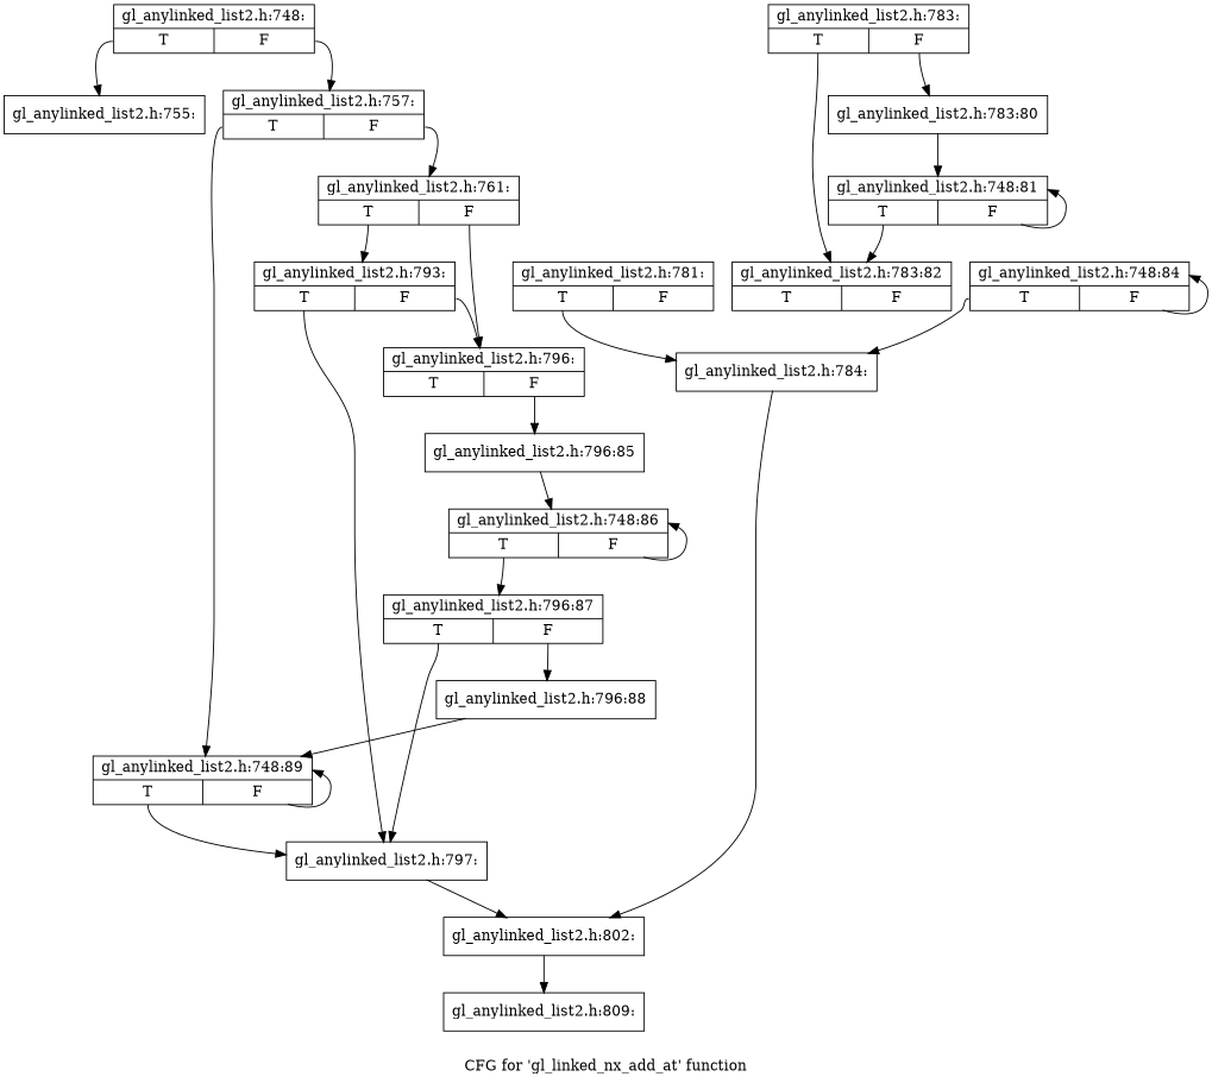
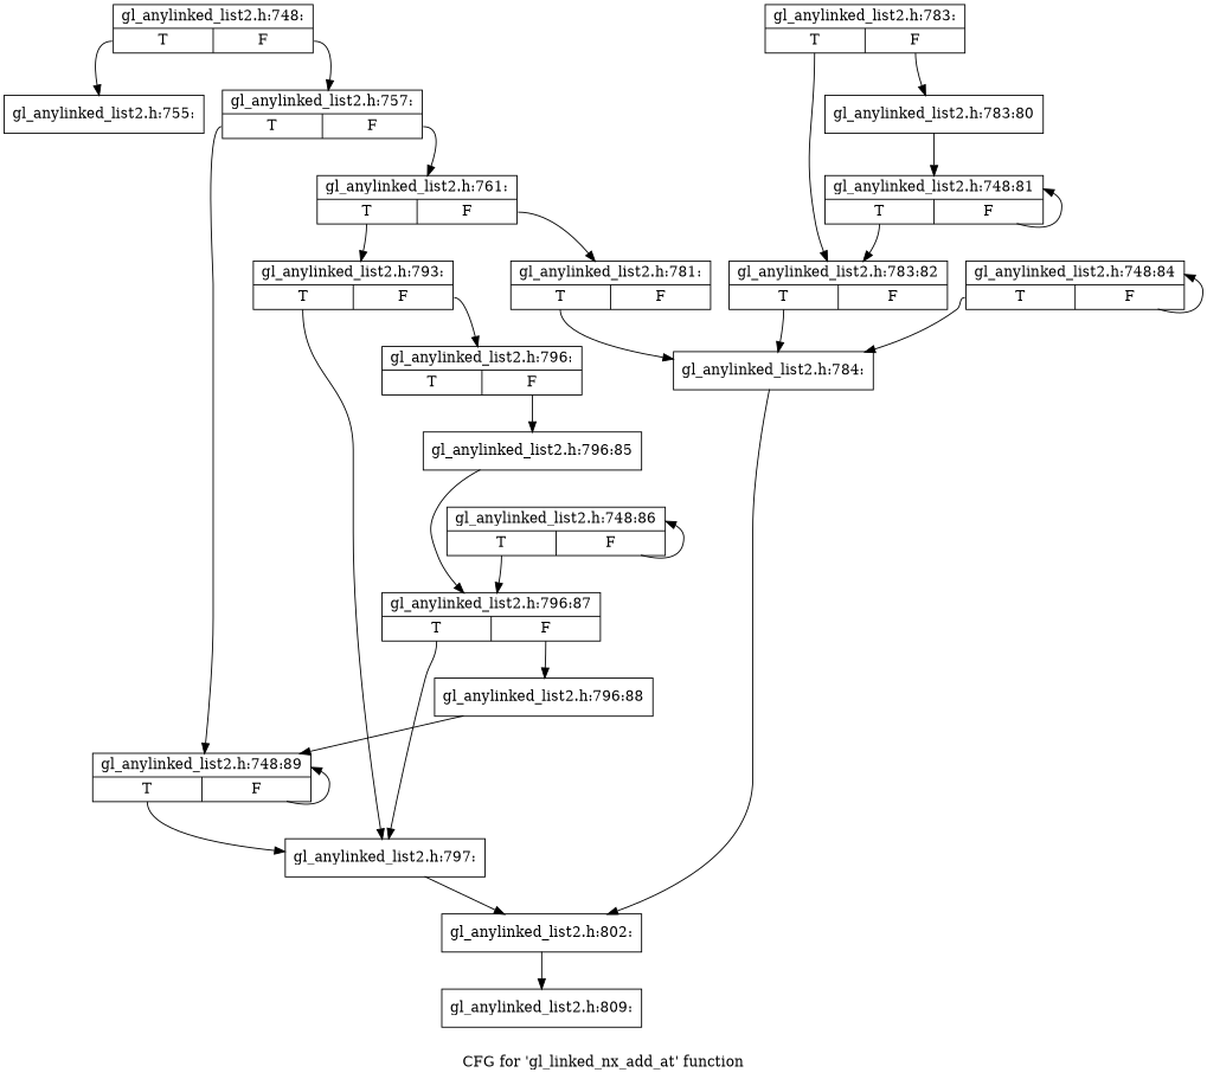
  digraph {
    label="CFG for 'gl_linked_nx_add_at' function"
    node [shape=record]
    edge [tailport=s0]
    n1 [label="{gl_anylinked_list2.h:748:|{<s0>T|<s1>F}}"]
    n2 [label="{gl_anylinked_list2.h:755:}"]
    n3 [label="{gl_anylinked_list2.h:757:|{<s0>T|<s1>F}}"]
    n4 [label="{gl_anylinked_list2.h:761:|{<s0>T|<s1>F}}"]
    n5 [label="{gl_anylinked_list2.h:748:89|{<s0>T|<s1>F}}"]
    n6 [label="{gl_anylinked_list2.h:809:}"]
    n7 [label="{gl_anylinked_list2.h:793:|{<s0>T|<s1>F}}"]
    n8 [label="{gl_anylinked_list2.h:781:|{<s0>T|<s1>F}}"]
    n9 [label="{gl_anylinked_list2.h:797:}"]
    n10 [label="{gl_anylinked_list2.h:796:|{<s0>T|<s1>F}}"]
    n11 [label="{gl_anylinked_list2.h:784:}"]
    n12 [label="{gl_anylinked_list2.h:802:}"]
    n13 [label="{gl_anylinked_list2.h:796:85}"]
    n14 [label="{gl_anylinked_list2.h:783:|{<s0>T|<s1>F}}"]
    n15 [label="{gl_anylinked_list2.h:783:82|{<s0>T|<s1>F}}"]
    n16 [label="{gl_anylinked_list2.h:783:80}"]
    n17 [label="{gl_anylinked_list2.h:748:81|{<s0>T|<s1>F}}"]
    n18 [label="{gl_anylinked_list2.h:748:84|{<s0>T|<s1>F}}"]
    n19 [label="{gl_anylinked_list2.h:796:87|{<s0>T|<s1>F}}"]
    n20 [label="{gl_anylinked_list2.h:796:88}"]
    n21 [label="{gl_anylinked_list2.h:748:86|{<s0>T|<s1>F}}"]
    n1 -> n2
    n1 -> n3 [tailport=s1]
    n3 -> n4 [tailport=s1]
    n3 -> n5
    n4 -> n7
-   n4 -> n10 [tailport=s1]
+   n4 -> n8 [tailport=s1]
    n5 -> n5 [tailport=s1]
    n5 -> n9
    n7 -> n9
    n7 -> n10 [tailport=s1]
    n8 -> n11
    n9 -> n12
    n10 -> n13 [tailport=s1]
    n11 -> n12
    n12 -> n6
-   n13 -> n21
+   n13 -> n19
    n14 -> n15
    n14 -> n16 [tailport=s1]
+   n15 -> n11
    n16 -> n17
    n17 -> n15
    n17 -> n17 [tailport=s1]
    n18 -> n11
    n18 -> n18 [tailport=s1]
    n19 -> n9
    n19 -> n20 [tailport=s1]
    n20 -> n5
    n21 -> n19
    n21 -> n21 [tailport=s1]
  }
